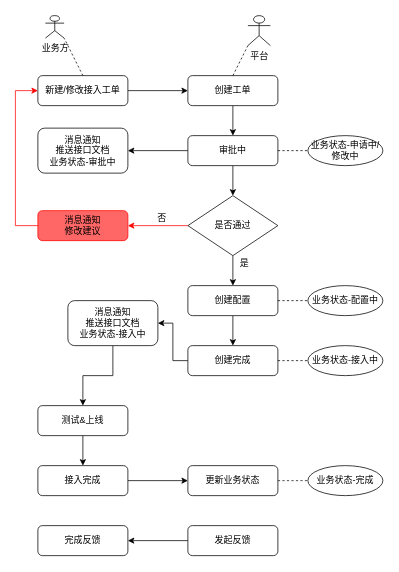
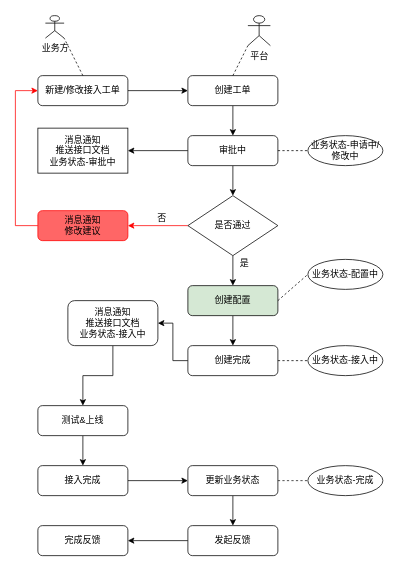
  <mxCell id="0" />
  <mxCell id="1" parent="0" />
  <mxCell id="2" style="edgeStyle=orthogonalEdgeStyle;rounded=0;orthogonalLoop=1;jettySize=auto;html=1;entryX=0;entryY=0.5;entryDx=0;entryDy=0;" parent="1" source="3" target="5" edge="1"><mxGeometry relative="1" as="geometry" /></mxCell>
  <mxCell id="3" value="新建/修改接入工单" style="rounded=1;whiteSpace=wrap;html=1;" parent="1" vertex="1"><mxGeometry x="50" y="100" width="120" height="40" as="geometry" /></mxCell>
  <mxCell id="4" style="edgeStyle=orthogonalEdgeStyle;rounded=0;orthogonalLoop=1;jettySize=auto;html=1;entryX=0.5;entryY=0;entryDx=0;entryDy=0;" parent="1" source="5" target="19" edge="1"><mxGeometry relative="1" as="geometry" /></mxCell>
  <mxCell id="5" value="创建工单" style="rounded=1;whiteSpace=wrap;html=1;" parent="1" vertex="1"><mxGeometry x="250" y="100" width="120" height="40" as="geometry" /></mxCell>
  <mxCell id="6" value="业务方" style="shape=umlActor;verticalLabelPosition=bottom;labelBackgroundColor=#ffffff;verticalAlign=top;html=1;outlineConnect=0;" parent="1" vertex="1"><mxGeometry x="60" y="20" width="25" height="30" as="geometry" /></mxCell>
  <mxCell id="7" value="" style="endArrow=none;dashed=1;html=1;entryX=1;entryY=1;entryDx=0;entryDy=0;entryPerimeter=0;exitX=0.5;exitY=0;exitDx=0;exitDy=0;" parent="1" source="3" target="6" edge="1"><mxGeometry width="50" height="50" relative="1" as="geometry"><mxPoint x="0" y="130" as="sourcePoint" /><mxPoint x="50" y="80" as="targetPoint" /></mxGeometry></mxCell>
  <mxCell id="8" value="平台" style="shape=umlActor;verticalLabelPosition=bottom;labelBackgroundColor=#ffffff;verticalAlign=top;html=1;outlineConnect=0;" parent="1" vertex="1"><mxGeometry x="330" y="20" width="30" height="40" as="geometry" /></mxCell>
  <mxCell id="9" style="edgeStyle=orthogonalEdgeStyle;rounded=0;orthogonalLoop=1;jettySize=auto;html=1;entryX=0.5;entryY=0;entryDx=0;entryDy=0;" parent="1" source="11" target="13" edge="1"><mxGeometry relative="1" as="geometry" /></mxCell>
  <mxCell id="10" style="edgeStyle=orthogonalEdgeStyle;rounded=0;orthogonalLoop=1;jettySize=auto;html=1;entryX=1;entryY=0.5;entryDx=0;entryDy=0;strokeColor=#FF0000;" parent="1" source="11" target="40" edge="1"><mxGeometry relative="1" as="geometry" /></mxCell>
  <mxCell id="11" value="是否通过" style="rhombus;whiteSpace=wrap;html=1;" parent="1" vertex="1"><mxGeometry x="250" y="260" width="120" height="80" as="geometry" /></mxCell>
  <mxCell id="12" style="edgeStyle=orthogonalEdgeStyle;rounded=0;orthogonalLoop=1;jettySize=auto;html=1;entryX=0.5;entryY=0;entryDx=0;entryDy=0;" parent="1" source="13" target="22" edge="1"><mxGeometry relative="1" as="geometry" /></mxCell>
- <mxCell id="13" value="&lt;span&gt;创建配置&lt;/span&gt;" style="rounded=1;whiteSpace=wrap;html=1;" parent="1" vertex="1"><mxGeometry x="250" y="380" width="120" height="40" as="geometry" /></mxCell>
+ <mxCell id="13" value="&lt;span&gt;创建配置&lt;/span&gt;" style="rounded=1;whiteSpace=wrap;html=1;fillColor=#d5e8d4;" parent="1" vertex="1"><mxGeometry x="250" y="380" width="120" height="40" as="geometry" /></mxCell>
  <mxCell id="14" value="是" style="text;html=1;align=center;verticalAlign=middle;resizable=0;points=[];autosize=1;" parent="1" vertex="1"><mxGeometry x="310" y="340" width="30" height="20" as="geometry" /></mxCell>
  <mxCell id="15" style="edgeStyle=orthogonalEdgeStyle;rounded=0;orthogonalLoop=1;jettySize=auto;html=1;entryX=0.5;entryY=0;entryDx=0;entryDy=0;" parent="1" source="16" target="30" edge="1"><mxGeometry relative="1" as="geometry" /></mxCell>
  <mxCell id="16" value="&lt;span&gt;消息通知&lt;/span&gt;&lt;br&gt;&lt;span&gt;推送接口文档&lt;/span&gt;&lt;br&gt;&lt;span&gt;业务状态-接入中&lt;/span&gt;" style="rounded=1;whiteSpace=wrap;html=1;" parent="1" vertex="1"><mxGeometry x="90" y="400" width="120" height="60" as="geometry" /></mxCell>
  <mxCell id="17" style="edgeStyle=orthogonalEdgeStyle;rounded=0;orthogonalLoop=1;jettySize=auto;html=1;entryX=0.5;entryY=0;entryDx=0;entryDy=0;" parent="1" source="19" target="11" edge="1"><mxGeometry relative="1" as="geometry" /></mxCell>
  <mxCell id="18" style="edgeStyle=orthogonalEdgeStyle;rounded=0;orthogonalLoop=1;jettySize=auto;html=1;entryX=1;entryY=0.5;entryDx=0;entryDy=0;" parent="1" source="19" target="20" edge="1"><mxGeometry relative="1" as="geometry" /></mxCell>
  <mxCell id="19" value="审批中" style="rounded=1;whiteSpace=wrap;html=1;" parent="1" vertex="1"><mxGeometry x="250" y="180" width="120" height="40" as="geometry" /></mxCell>
- <mxCell id="20" value="消息通知&lt;br&gt;推送接口文档&lt;br&gt;业务状态-审批中" style="rounded=1;whiteSpace=wrap;html=1;" parent="1" vertex="1"><mxGeometry x="50" y="170" width="120" height="60" as="geometry" /></mxCell>
+ <mxCell id="20" value="消息通知&lt;br&gt;推送接口文档&lt;br&gt;业务状态-审批中" style="whiteSpace=wrap;html=1;rounded=0;" parent="1" vertex="1"><mxGeometry x="50" y="170" width="120" height="60" as="geometry" /></mxCell>
  <mxCell id="21" style="edgeStyle=orthogonalEdgeStyle;rounded=0;orthogonalLoop=1;jettySize=auto;html=1;entryX=1;entryY=0.5;entryDx=0;entryDy=0;" parent="1" source="22" target="16" edge="1"><mxGeometry relative="1" as="geometry" /></mxCell>
  <mxCell id="22" value="创建完成" style="rounded=1;whiteSpace=wrap;html=1;" parent="1" vertex="1"><mxGeometry x="250" y="460" width="120" height="40" as="geometry" /></mxCell>
- <mxCell id="23" value="业务状态-配置中" style="ellipse;whiteSpace=wrap;html=1;" parent="1" vertex="1"><mxGeometry x="410" y="380" width="100" height="40" as="geometry" /></mxCell>
+ <mxCell id="23" value="业务状态-配置中" style="ellipse;whiteSpace=wrap;html=1;" parent="1" vertex="1"><mxGeometry x="410" y="345" width="100" height="40" as="geometry" /></mxCell>
  <mxCell id="24" value="业务状态-申请中/修改中" style="ellipse;whiteSpace=wrap;html=1;" parent="1" vertex="1"><mxGeometry x="410" y="180" width="100" height="40" as="geometry" /></mxCell>
  <mxCell id="25" value="" style="endArrow=none;dashed=1;html=1;entryX=0;entryY=0.5;entryDx=0;entryDy=0;exitX=1;exitY=0.5;exitDx=0;exitDy=0;" parent="1" source="19" target="24" edge="1"><mxGeometry width="50" height="50" relative="1" as="geometry"><mxPoint x="370" y="280" as="sourcePoint" /><mxPoint x="420" y="230" as="targetPoint" /></mxGeometry></mxCell>
  <mxCell id="26" value="" style="endArrow=none;dashed=1;html=1;entryX=0;entryY=0.5;entryDx=0;entryDy=0;exitX=1;exitY=0.5;exitDx=0;exitDy=0;" parent="1" source="13" target="23" edge="1"><mxGeometry width="50" height="50" relative="1" as="geometry"><mxPoint x="380" y="210" as="sourcePoint" /><mxPoint x="420" y="210" as="targetPoint" /></mxGeometry></mxCell>
  <mxCell id="27" value="业务状态-接入中" style="ellipse;whiteSpace=wrap;html=1;" parent="1" vertex="1"><mxGeometry x="410" y="460" width="100" height="40" as="geometry" /></mxCell>
  <mxCell id="28" value="" style="endArrow=none;dashed=1;html=1;entryX=0;entryY=0.5;entryDx=0;entryDy=0;exitX=1;exitY=0.5;exitDx=0;exitDy=0;" parent="1" source="22" target="27" edge="1"><mxGeometry width="50" height="50" relative="1" as="geometry"><mxPoint x="380" y="410" as="sourcePoint" /><mxPoint x="420" y="410" as="targetPoint" /></mxGeometry></mxCell>
  <mxCell id="29" style="edgeStyle=orthogonalEdgeStyle;rounded=0;orthogonalLoop=1;jettySize=auto;html=1;" parent="1" source="30" target="32" edge="1"><mxGeometry relative="1" as="geometry"><mxPoint x="110" y="620" as="targetPoint" /></mxGeometry></mxCell>
  <mxCell id="30" value="测试&amp;amp;上线" style="rounded=1;whiteSpace=wrap;html=1;" parent="1" vertex="1"><mxGeometry x="50" y="540" width="120" height="40" as="geometry" /></mxCell>
  <mxCell id="31" style="edgeStyle=orthogonalEdgeStyle;rounded=0;orthogonalLoop=1;jettySize=auto;html=1;entryX=0;entryY=0.5;entryDx=0;entryDy=0;" parent="1" source="32" target="34" edge="1"><mxGeometry relative="1" as="geometry" /></mxCell>
  <mxCell id="32" value="接入完成" style="rounded=1;whiteSpace=wrap;html=1;" parent="1" vertex="1"><mxGeometry x="50" y="620" width="120" height="40" as="geometry" /></mxCell>
+ <mxCell id="33" style="edgeStyle=orthogonalEdgeStyle;rounded=0;orthogonalLoop=1;jettySize=auto;html=1;entryX=0.5;entryY=0;entryDx=0;entryDy=0;" parent="1" source="34" target="36" edge="1"><mxGeometry relative="1" as="geometry" /></mxCell>
  <mxCell id="34" value="更新业务状态" style="rounded=1;whiteSpace=wrap;html=1;" parent="1" vertex="1"><mxGeometry x="250" y="620" width="120" height="40" as="geometry" /></mxCell>
  <mxCell id="35" style="edgeStyle=orthogonalEdgeStyle;rounded=0;orthogonalLoop=1;jettySize=auto;html=1;entryX=1;entryY=0.5;entryDx=0;entryDy=0;" parent="1" source="36" target="37" edge="1"><mxGeometry relative="1" as="geometry" /></mxCell>
  <mxCell id="36" value="发起反馈" style="rounded=1;whiteSpace=wrap;html=1;" parent="1" vertex="1"><mxGeometry x="250" y="700" width="120" height="40" as="geometry" /></mxCell>
  <mxCell id="37" value="完成反馈" style="rounded=1;whiteSpace=wrap;html=1;" parent="1" vertex="1"><mxGeometry x="50" y="700" width="120" height="40" as="geometry" /></mxCell>
  <mxCell id="38" value="" style="endArrow=none;dashed=1;html=1;entryX=0;entryY=1;entryDx=0;entryDy=0;entryPerimeter=0;exitX=0.5;exitY=0;exitDx=0;exitDy=0;" parent="1" source="5" target="8" edge="1"><mxGeometry width="50" height="50" relative="1" as="geometry"><mxPoint x="210" y="100" as="sourcePoint" /><mxPoint x="260" y="50" as="targetPoint" /></mxGeometry></mxCell>
  <mxCell id="39" style="edgeStyle=orthogonalEdgeStyle;rounded=0;orthogonalLoop=1;jettySize=auto;html=1;entryX=0;entryY=0.5;entryDx=0;entryDy=0;exitX=0;exitY=0.5;exitDx=0;exitDy=0;strokeColor=#FF0000;" parent="1" source="40" target="3" edge="1"><mxGeometry relative="1" as="geometry"><Array as="points"><mxPoint x="20" y="300" /><mxPoint x="20" y="120" /></Array></mxGeometry></mxCell>
  <mxCell id="40" value="消息通知&lt;br&gt;修改建议" style="rounded=1;whiteSpace=wrap;html=1;strokeColor=#FF0000;fillColor=#FF6666;" parent="1" vertex="1"><mxGeometry x="50" y="280" width="120" height="40" as="geometry" /></mxCell>
  <mxCell id="41" value="否" style="text;html=1;align=center;verticalAlign=middle;resizable=0;points=[];autosize=1;" parent="1" vertex="1"><mxGeometry x="200" y="280" width="30" height="20" as="geometry" /></mxCell>
  <mxCell id="42" value="业务状态-完成" style="ellipse;whiteSpace=wrap;html=1;" parent="1" vertex="1"><mxGeometry x="410" y="620" width="100" height="40" as="geometry" /></mxCell>
  <mxCell id="43" value="" style="endArrow=none;dashed=1;html=1;strokeColor=#1A1A1A;entryX=0;entryY=0.5;entryDx=0;entryDy=0;exitX=1;exitY=0.5;exitDx=0;exitDy=0;" parent="1" source="34" target="42" edge="1"><mxGeometry width="50" height="50" relative="1" as="geometry"><mxPoint x="360" y="620" as="sourcePoint" /><mxPoint x="410" y="570" as="targetPoint" /></mxGeometry></mxCell>
